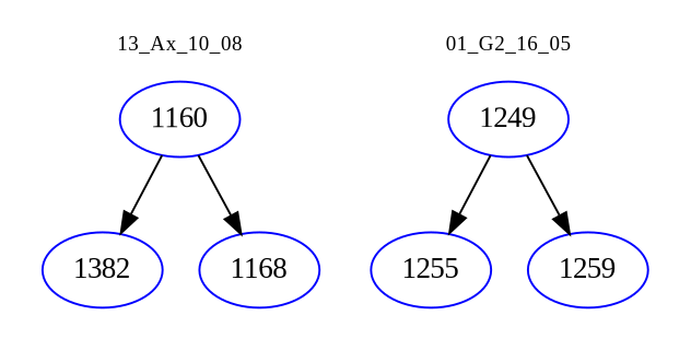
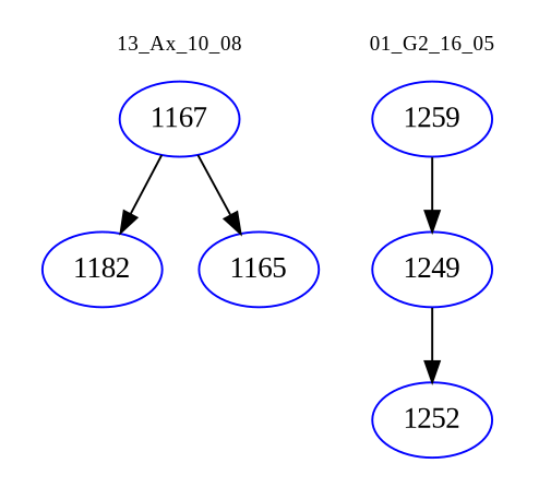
  digraph {
    fontname="Liberation Serif"
    node [color=blue fontname="Liberation Serif"]
    edge [color=black fontname="Liberation Serif"]
-   n1 [label=1160]
-   n2 [label=1382]
-   n3 [label=1168]
+   n1 [label=1167]
+   n2 [label=1182]
+   n3 [label=1165]
    n4 [label=1249]
-   n5 [label=1255]
+   n5 [label=1252]
    n6 [label=1259]
    subgraph cluster_1 {
      color=white
      fontsize=10
      label="13_Ax_10_08"
      n1
      n2
      n3
    }
    subgraph cluster_2 {
      color=white
      fontsize=10
      label="01_G2_16_05"
      n4
      n5
      n6
    }
    n1 -> n2
    n1 -> n3
    n4 -> n5
-   n4 -> n6
+   n6 -> n4
  }
